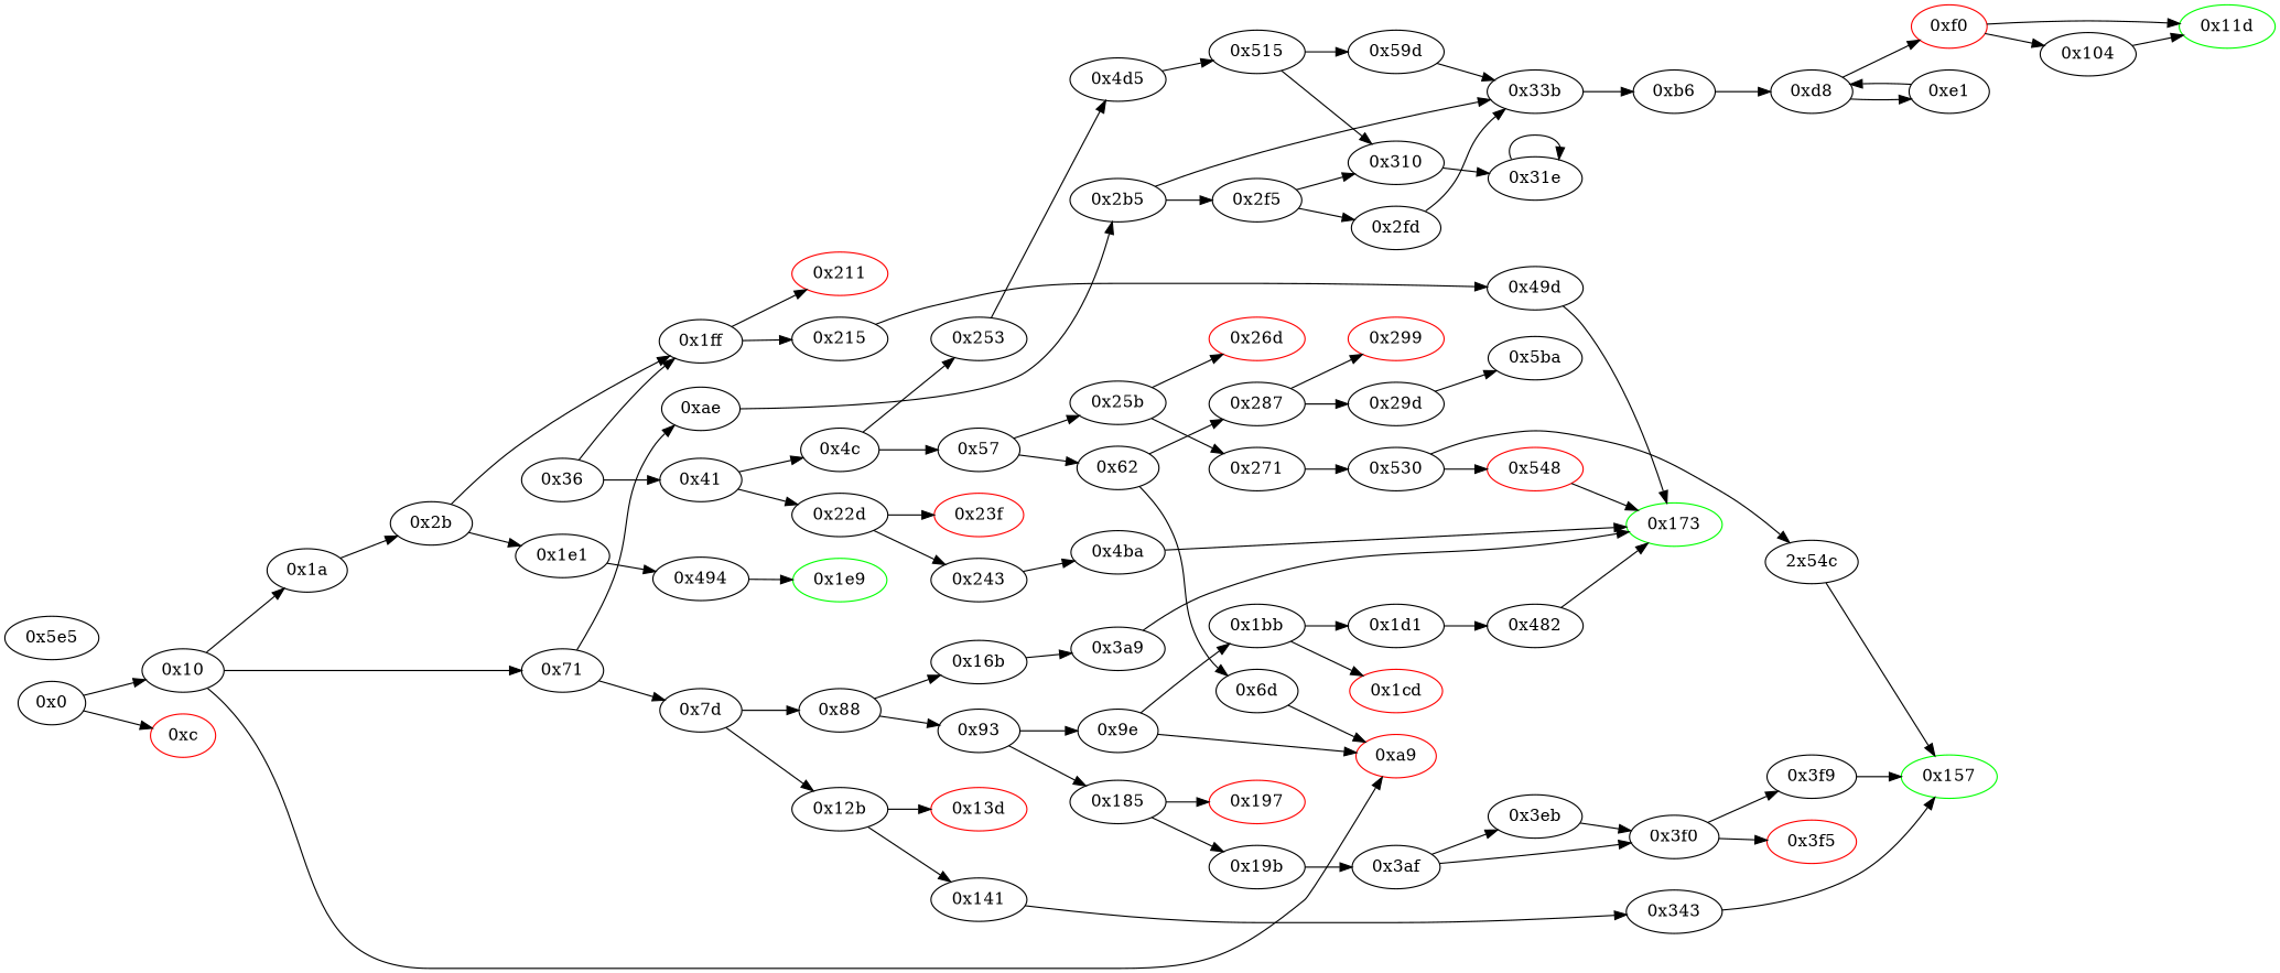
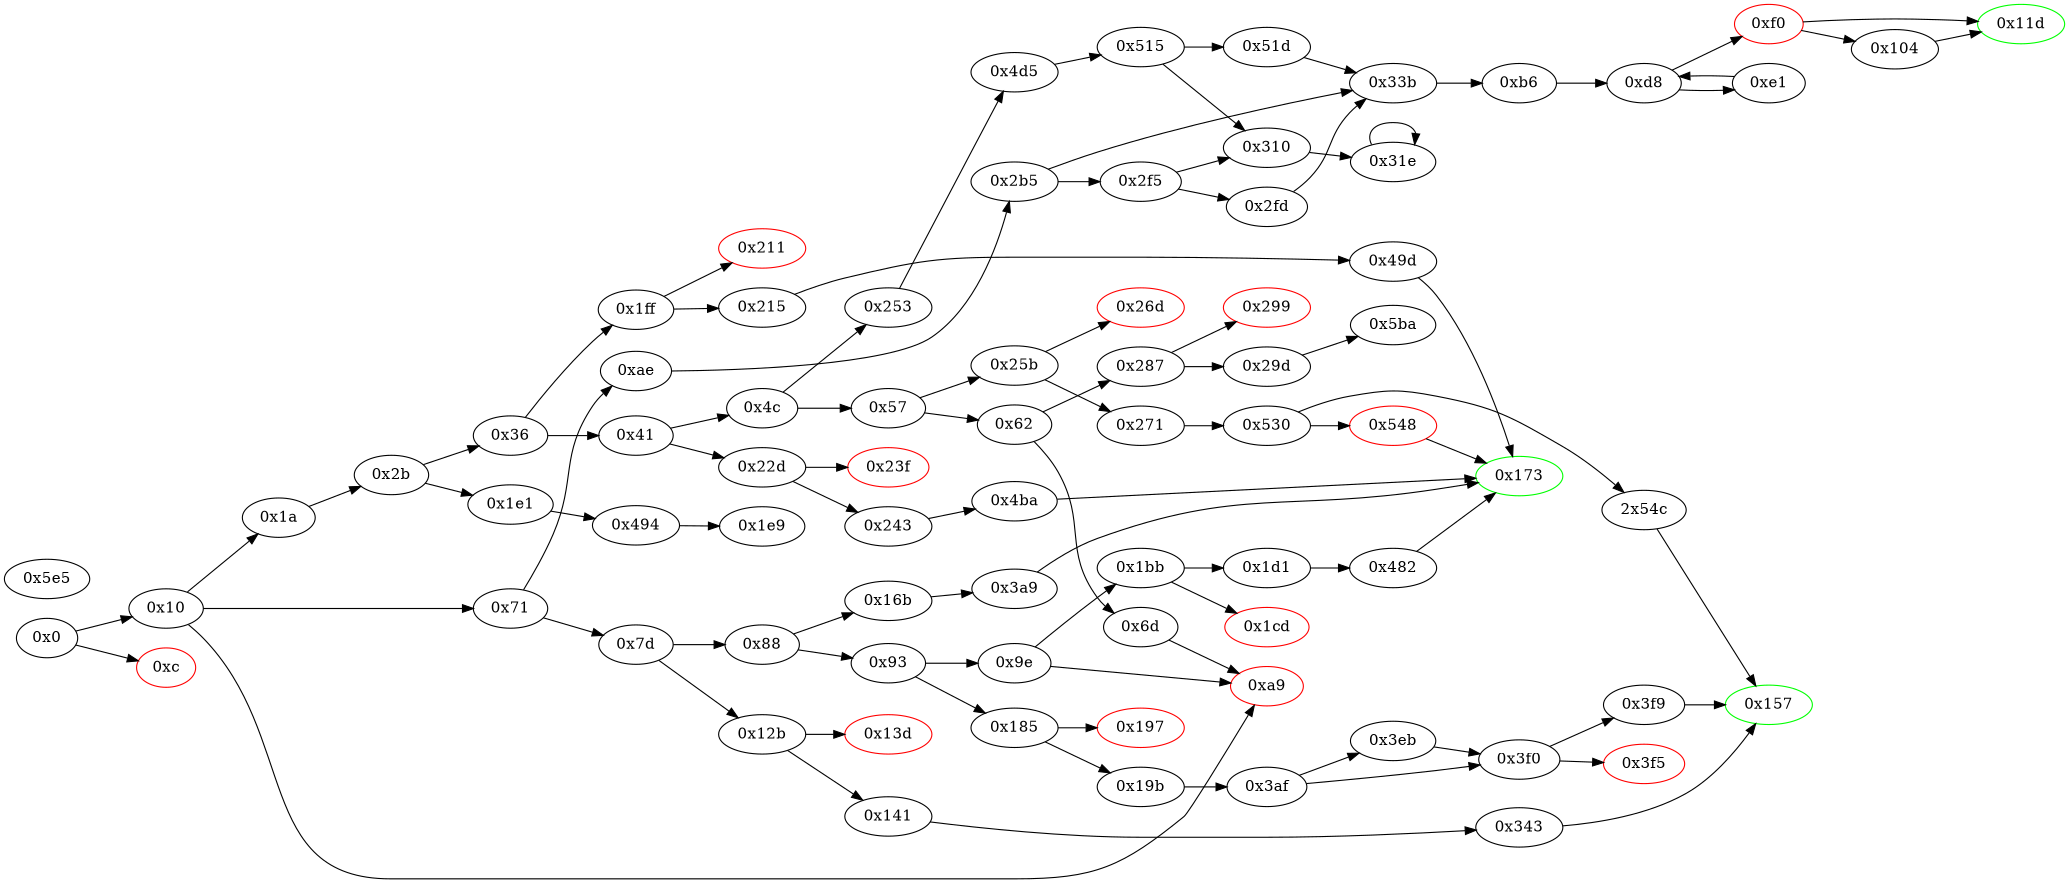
  digraph {
    rankdir=LR
    node [fillcolor=white style=filled]
    "0xd8"
    "0xe1"
    "0xf0" [color=red]
    "0x104"
    "0x11d" [color=green]
    "0x22d"
    "0x243"
    "0x23f" [color=red]
    "0x4ba"
    "0x299" [color=red]
    "0x33b"
    "0xb6"
    "0x4d5"
    "0x515"
    "0x310"
-   "0x51d" [label="0x59d"]
+   "0x51d"
    "0x157" [color=green]
    "0x211" [color=red]
    "0x1ff"
    "0x215"
    "0x49d"
    "0x173" [color=green]
    "0x3a9"
    "0x71"
    "0x7d"
    "0xae"
    "0x12b"
    "0x88"
    "0x2b5"
    "0x343"
    "0x1cd" [color=red]
    "0x1d1"
    "0x482"
    "0x36"
    "0x41"
    "0x4c"
    "0x271"
    "0x530"
    n39 [label="2x54c"]
    "0x548" [color=red]
    "0x29d"
    "0x5ba"
    "0xc" [color=red]
    "0x57"
    "0x253"
    "0x62"
    "0x25b"
    "0x287"
    "0x6d"
    "0x26d" [color=red]
    "0x3f5" [color=red]
    "0x13d" [color=red]
    "0x141"
    "0x2fd"
    "0x1a"
    "0x2b"
    "0x1e1"
    "0x31e"
-   "0x1e9" [color=green]
+   "0x1e9" [color=black]
    "0x494"
    "0x3eb"
    "0x3f0"
    "0x3f9"
    "0xa9" [color=red]
    "0x9e"
    "0x1bb"
    "0x10"
    "0x2f5"
    "0x16b"
    "0x19b"
    "0x3af"
    "0x185"
    "0x197" [color=red]
    "0x0"
    "0x5e5"
    "0x93"
    "0xd8" -> "0xe1"
    "0xd8" -> "0xf0"
    "0xe1" -> "0xd8"
    "0xf0" -> "0x104"
    "0xf0" -> "0x11d"
    "0x104" -> "0x11d"
    "0x22d" -> "0x243"
    "0x22d" -> "0x23f"
    "0x243" -> "0x4ba"
    "0x4ba" -> "0x173"
    "0x33b" -> "0xb6"
    "0xb6" -> "0xd8"
    "0x4d5" -> "0x515"
    "0x515" -> "0x310"
    "0x515" -> "0x51d"
    "0x310" -> "0x31e"
    "0x51d" -> "0x33b"
    "0x1ff" -> "0x211"
    "0x1ff" -> "0x215"
    "0x215" -> "0x49d"
    "0x49d" -> "0x173"
    "0x3a9" -> "0x173"
    "0x71" -> "0x7d"
    "0x71" -> "0xae"
    "0x7d" -> "0x12b"
    "0x7d" -> "0x88"
    "0xae" -> "0x2b5"
    "0x12b" -> "0x13d"
    "0x12b" -> "0x141"
    "0x88" -> "0x16b"
    "0x88" -> "0x93"
    "0x2b5" -> "0x33b"
    "0x2b5" -> "0x2f5"
    "0x343" -> "0x157"
    "0x1d1" -> "0x482"
    "0x482" -> "0x173"
    "0x36" -> "0x1ff"
    "0x36" -> "0x41"
    "0x41" -> "0x22d"
    "0x41" -> "0x4c"
    "0x4c" -> "0x57"
    "0x4c" -> "0x253"
    "0x271" -> "0x530"
    "0x530" -> n39
    "0x530" -> "0x548"
    n39 -> "0x157"
    "0x548" -> "0x173"
    "0x29d" -> "0x5ba"
    "0x57" -> "0x62"
    "0x57" -> "0x25b"
    "0x253" -> "0x4d5"
    "0x62" -> "0x287"
    "0x62" -> "0x6d"
    "0x25b" -> "0x271"
    "0x25b" -> "0x26d"
    "0x287" -> "0x299"
    "0x287" -> "0x29d"
    "0x6d" -> "0xa9"
    "0x141" -> "0x343"
    "0x2fd" -> "0x33b"
    "0x1a" -> "0x2b"
-   "0x2b" -> "0x1ff"
+   "0x2b" -> "0x36"
    "0x2b" -> "0x1e1"
    "0x1e1" -> "0x494"
    "0x31e" -> "0x31e"
    "0x494" -> "0x1e9"
    "0x3eb" -> "0x3f0"
    "0x3f0" -> "0x3f5"
    "0x3f0" -> "0x3f9"
    "0x3f9" -> "0x157"
    "0x9e" -> "0xa9"
    "0x9e" -> "0x1bb"
    "0x1bb" -> "0x1cd"
    "0x1bb" -> "0x1d1"
    "0x10" -> "0x71"
    "0x10" -> "0x1a"
    "0x10" -> "0xa9"
    "0x2f5" -> "0x310"
    "0x2f5" -> "0x2fd"
    "0x16b" -> "0x3a9"
    "0x19b" -> "0x3af"
    "0x3af" -> "0x3eb"
    "0x3af" -> "0x3f0"
    "0x185" -> "0x19b"
    "0x185" -> "0x197"
    "0x0" -> "0xc"
    "0x0" -> "0x10"
    "0x93" -> "0x9e"
    "0x93" -> "0x185"
  }
